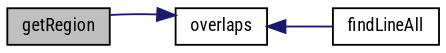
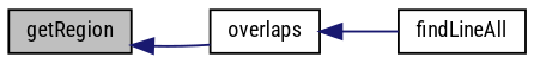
  digraph {
    fontname="Roboto Condensed"
    rankdir=LR
    node [color=black fontname="Roboto Condensed" fontsize=10 shape=record]
    edge [color=midnightblue dir=back fontname="Roboto Condensed" fontsize=10 labelfontname=FreeSans labelfontsize=10 style=solid]
    n1 [fillcolor=grey75 fontcolor=black height=0.2 label=getRegion style=filled width=0.4]
    n2 [height=0.2 label=overlaps width=0.4]
    n3 [height=0.2 label=findLineAll width=0.4]
-   n2 -> n1
+   n1 -> n2
    n2 -> n3
  }
